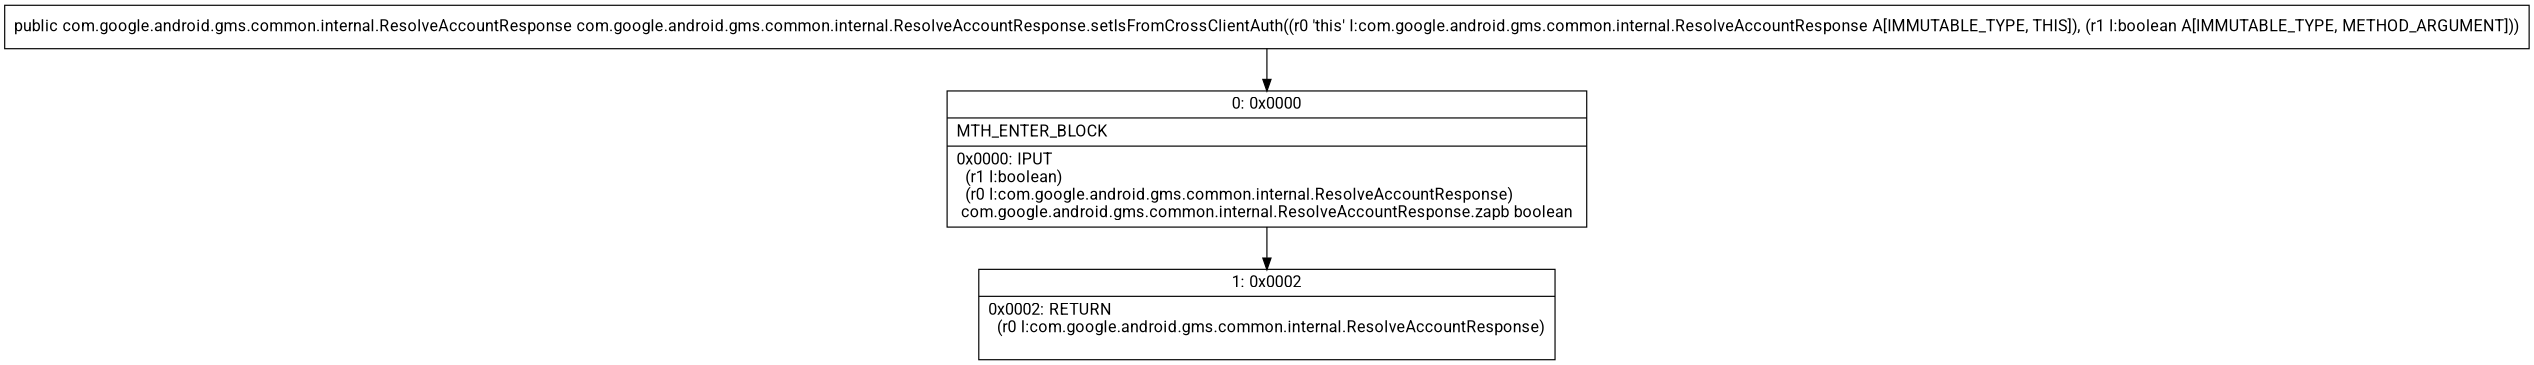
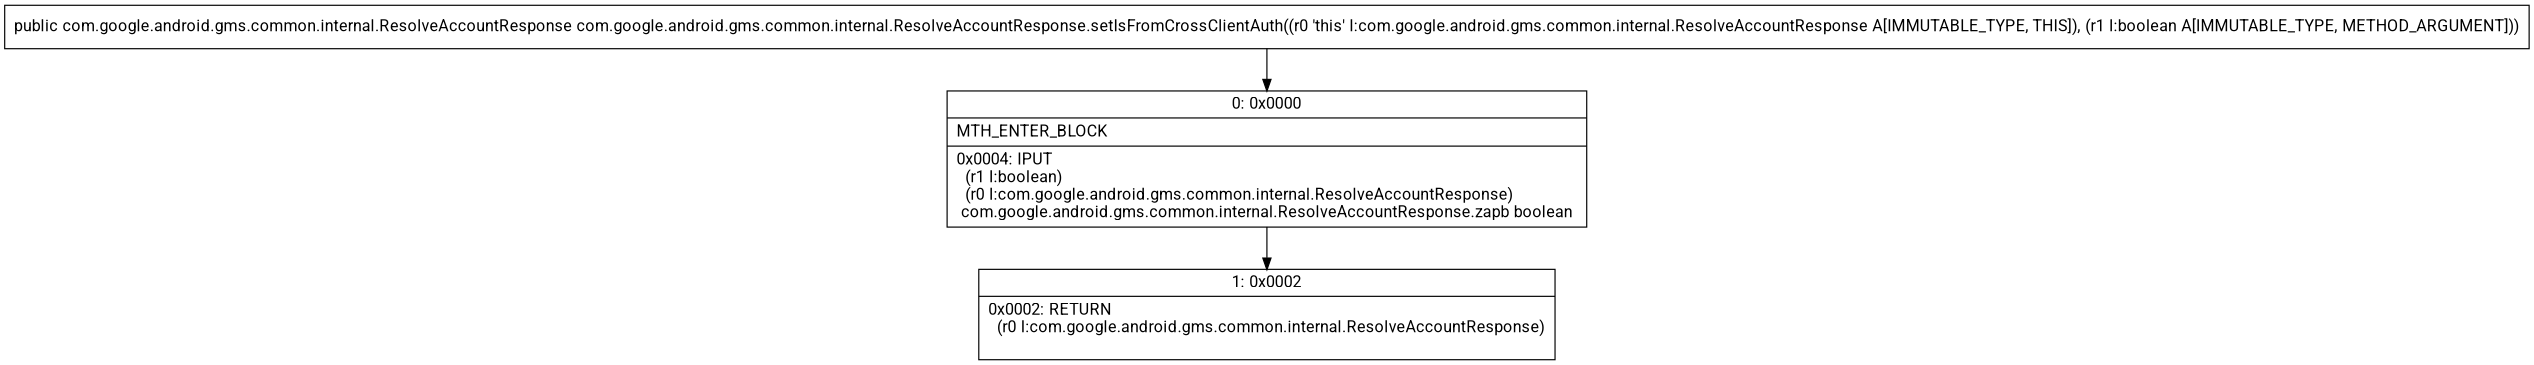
  digraph {
    fontname=Roboto
    node [shape=record fontname=Roboto]
    edge [fontname=Roboto]
-   n1 [label="{0\:\ 0x0000|MTH_ENTER_BLOCK\l|0x0000: IPUT  \l  (r1 I:boolean)\l  (r0 I:com.google.android.gms.common.internal.ResolveAccountResponse)\l com.google.android.gms.common.internal.ResolveAccountResponse.zapb boolean \l}"]
+   n1 [label="{0\:\ 0x0000|MTH_ENTER_BLOCK\l|0x0004: IPUT  \l  (r1 I:boolean)\l  (r0 I:com.google.android.gms.common.internal.ResolveAccountResponse)\l com.google.android.gms.common.internal.ResolveAccountResponse.zapb boolean \l}"]
    n2 [label="{1\:\ 0x0002|0x0002: RETURN  \l  (r0 I:com.google.android.gms.common.internal.ResolveAccountResponse)\l \l}"]
    n3 [label="{public com.google.android.gms.common.internal.ResolveAccountResponse com.google.android.gms.common.internal.ResolveAccountResponse.setIsFromCrossClientAuth((r0 'this' I:com.google.android.gms.common.internal.ResolveAccountResponse A[IMMUTABLE_TYPE, THIS]), (r1 I:boolean A[IMMUTABLE_TYPE, METHOD_ARGUMENT])) }"]
    n1 -> n2
    n3 -> n1
  }
